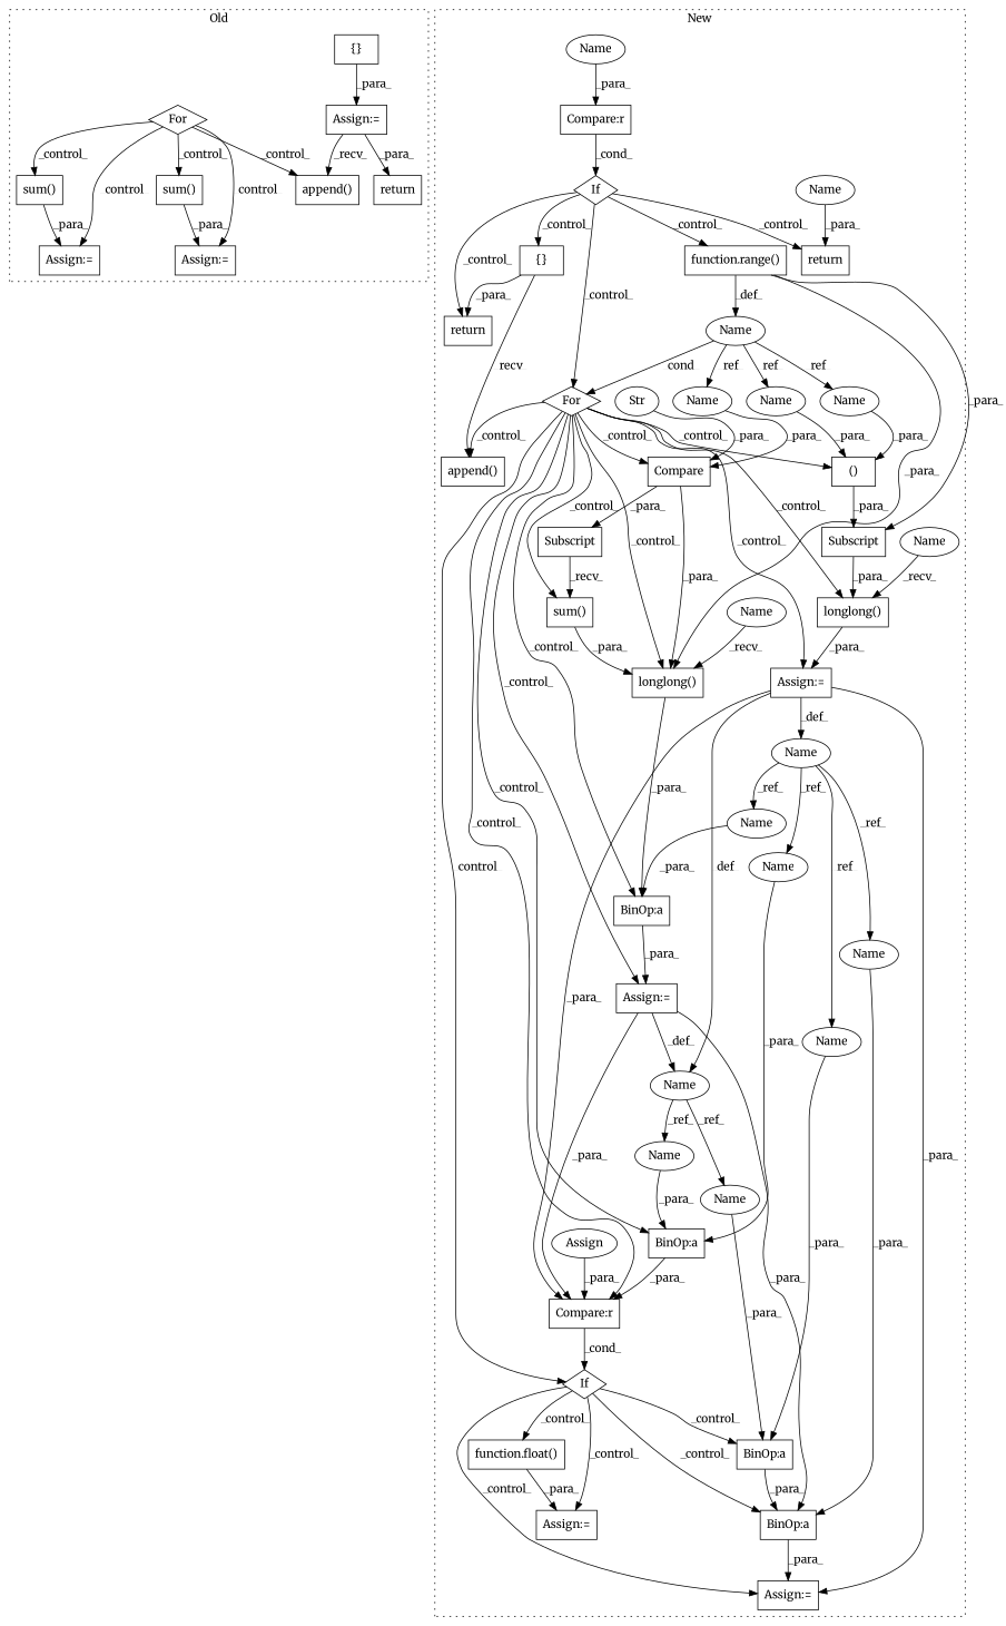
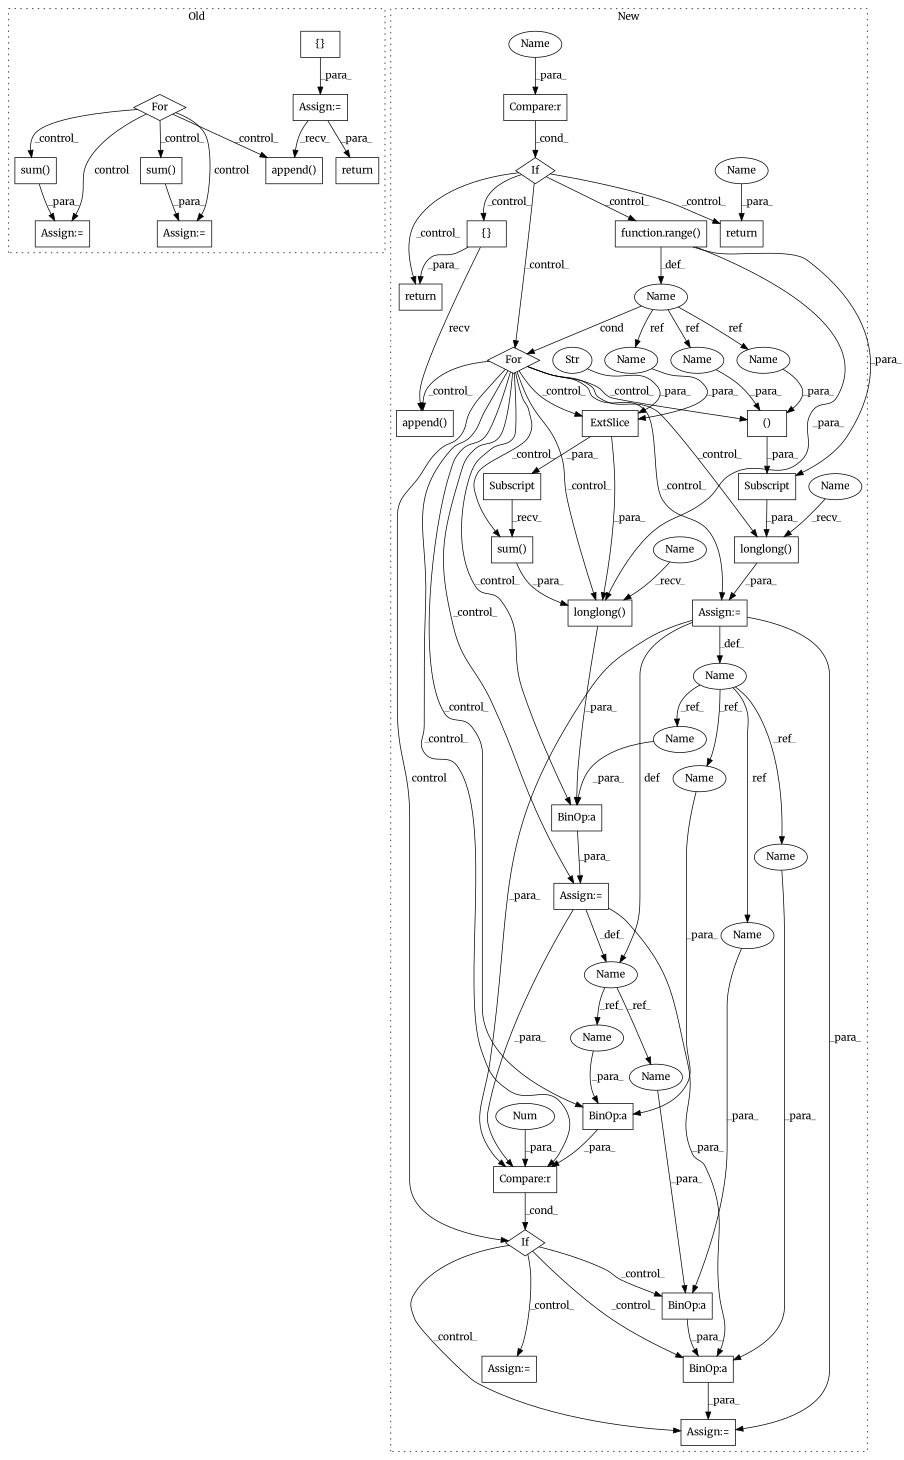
  digraph {
    fontname=Merriweather
    node [a=87 fontname=Merriweather l=3 s=1359 shape=box]
    edge [fontname=Merriweather]
    n1 [a=59 l="2,1" label="{}" s="1767,1767"]
    n2 [a=93 l=7 label=return s=2318]
    n3 [a=75 l="18,1" label="append()" s="2181,2230"]
    n4 [a=75 l=24 label="sum()" s=2144]
    n5 [a=107 l="4,14" label=For s="1868,1899" shape=diamond]
    n6 [a=75 l=24 label="sum()" s=2096]
    n7 [a=68 l=4 label="Assign:=" s=2092]
    n8 [a=68 l=4 label="Assign:=" s=2140]
    n9 [a=68 label="Assign:=" s=1764]
    n10 [a=75 l=37 label="sum()"]
    n11 [a=68 label="Assign:=" s=1344]
    n12 [a=82 label="BinOp:a" s=1397]
    n13 [a=68 label="Assign:=" s=1278]
    n14 [a=54 l=7 label="()" s=1320]
    n15 [a=96 label=If s=1416 shape=diamond]
    n16 [a=82 label="BinOp:a" s=1421]
    n17 [a=96 label=If s=1141 shape=diamond]
    n18 [a=82 label="BinOp:a" s=1516]
    n19 [a=82 label="BinOp:a" s=1510]
    n20 [a=63 l="35,0" label=Subscript s="1293,0"]
    n21 [a=59 l="2,1" label="{}" s="1215,1215"]
    n22 [a=63 l="31,0" label=Subscript s="1359,0"]
    n23 [a=40 l=29 label="Compare:r" s=1144]
    n24 [a=75 l="6,1" label="function.range()" s="1239,1261"]
    n25 [a=40 l=12 label="Compare:r" s=1419]
    n26 [a=93 l=7 label=return s=1187]
    n27 [a=107 l="4,14" label=For s="1226,1262" shape=diamond]
-   n28 [a=76 l=1 label=Assign s=1430 shape=ellipse]
-   n29 [a=75 l="6,1" label="function.float()" s="1455,1466"]
+   n28 [a=76 l=1 label=Num s=1430 shape=ellipse]
    n30 [a=66 l=5 label=Str s=1461 shape=ellipse]
    n31 [a=75 l="12,1" label="append()" s="1536,1551"]
    n32 [l=5 label=Name s=1230 shape=ellipse]
    n33 [l=2 label=Name s=1342 shape=ellipse]
    n34 [l=2 label=Name s=1276 shape=ellipse]
-   n35 [a=85 l=4 label=Compare]
+   n35 [a=85 l=4 label=ExtSlice]
    n36 [a=68 label="Assign:=" s=1452]
    n37 [a=68 label="Assign:=" s=1505]
    n38 [a=93 l=7 label=return s=1601]
    n39 [a=75 l="12,1" label="longlong()" s="1281,1328"]
    n40 [a=75 l="12,1" label="longlong()" s="1347,1396"]
    n41 [l=2 label=Name s=1424 shape=ellipse]
    n42 [l=2 label=Name s=1519 shape=ellipse]
    n43 [l=4 label=Name s=1194 shape=ellipse]
    n44 [l=4 label=Name s=1169 shape=ellipse]
    n45 [l=5 label=Name s=1381 shape=ellipse]
    n46 [l=5 label=Name s=1315 shape=ellipse]
    n47 [l=5 label=Name s=1322 shape=ellipse]
    n48 [l=2 label=Name s=1347 shape=ellipse]
    n49 [l=2 label=Name s=1281 shape=ellipse]
    n50 [l=2 label=Name s=1419 shape=ellipse]
    n51 [l=2 label=Name s=1508 shape=ellipse]
    n52 [l=2 label=Name s=1400 shape=ellipse]
    n53 [l=2 label=Name s=1514 shape=ellipse]
    subgraph cluster_1 {
      label=Old
      style=dotted
      n1
      n2
      n3
      n4
      n5
      n6
      n7
      n8
      n9
    }
    subgraph cluster_2 {
      label=New
      style=dotted
      n10
      n11
      n12
      n13
      n14
      n15
      n16
      n17
      n18
      n19
      n20
      n21
      n22
      n23
      n24
      n25
      n26
      n27
      n28
-     n29
      n30
      n31
      n32
      n33
      n34
      n35
      n36
      n37
      n38
      n39
      n40
      n41
      n42
      n43
      n44
      n45
      n46
      n47
      n48
      n49
      n50
      n51
      n52
      n53
    }
    n1 -> n9 [label=_para_]
    n4 -> n8 [label=_para_]
    n5 -> n3 [label=_control_]
    n5 -> n4 [label=_control_]
    n5 -> n6 [label=_control_]
    n5 -> n7 [label=_control_]
    n5 -> n8 [label=_control_]
    n6 -> n7 [label=_para_]
    n9 -> n2 [label=_para_]
    n9 -> n3 [label=_recv_]
    n10 -> n40 [label=_para_]
    n11 -> n19 [label=_para_]
    n11 -> n25 [label=_para_]
    n11 -> n33 [label=_def_]
    n12 -> n11 [label=_para_]
    n13 -> n25 [label=_para_]
    n13 -> n33 [label=_def_]
    n13 -> n34 [label=_def_]
    n13 -> n37 [label=_para_]
    n14 -> n20 [label=_para_]
    n15 -> n18 [label=_control_]
    n15 -> n19 [label=_control_]
-   n15 -> n29 [label=_control_]
    n15 -> n36 [label=_control_]
    n15 -> n37 [label=_control_]
    n16 -> n25 [label=_para_]
    n17 -> n21 [label=_control_]
    n17 -> n24 [label=_control_]
    n17 -> n26 [label=_control_]
    n17 -> n27 [label=_control_]
    n17 -> n38 [label=_control_]
    n18 -> n19 [label=_para_]
    n19 -> n37 [label=_para_]
    n20 -> n39 [label=_para_]
    n21 -> n31 [label=_recv_]
    n21 -> n38 [label=_para_]
    n22 -> n10 [label=_recv_]
    n23 -> n17 [label=_cond_]
    n24 -> n20 [label=_para_]
    n24 -> n32 [label=_def_]
    n24 -> n40 [label=_para_]
    n25 -> n15 [label=_cond_]
    n27 -> n10 [label=_control_]
    n27 -> n11 [label=_control_]
    n27 -> n12 [label=_control_]
    n27 -> n13 [label=_control_]
    n27 -> n14 [label=_control_]
    n27 -> n15 [label=_control_]
    n27 -> n16 [label=_control_]
    n27 -> n25 [label=_control_]
    n27 -> n31 [label=_control_]
    n27 -> n35 [label=_control_]
    n27 -> n39 [label=_control_]
    n27 -> n40 [label=_control_]
    n28 -> n25 [label=_para_]
-   n29 -> n36 [label=_para_]
    n30 -> n35 [label=_para_]
    n32 -> n27 [label=_cond_]
    n32 -> n45 [label=_ref_]
    n32 -> n46 [label=_ref_]
    n32 -> n47 [label=_ref_]
    n33 -> n41 [label=_ref_]
    n33 -> n42 [label=_ref_]
    n34 -> n50 [label=_ref_]
    n34 -> n51 [label=_ref_]
    n34 -> n52 [label=_ref_]
    n34 -> n53 [label=_ref_]
    n35 -> n22 [label=_para_]
    n35 -> n40 [label=_para_]
    n39 -> n13 [label=_para_]
    n40 -> n12 [label=_para_]
    n41 -> n16 [label=_para_]
    n42 -> n18 [label=_para_]
    n43 -> n26 [label=_para_]
    n44 -> n23 [label=_para_]
    n45 -> n35 [label=_para_]
    n46 -> n14 [label=_para_]
    n47 -> n14 [label=_para_]
    n48 -> n40 [label=_recv_]
    n49 -> n39 [label=_recv_]
    n50 -> n16 [label=_para_]
    n51 -> n19 [label=_para_]
    n52 -> n12 [label=_para_]
    n53 -> n18 [label=_para_]
  }
